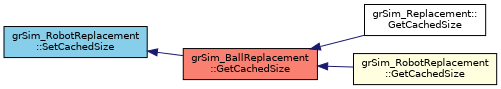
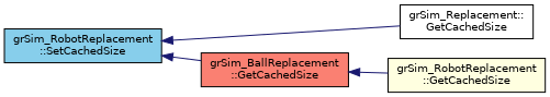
  digraph {
    rankdir=LR
    node [color=black fontname=Helvetica fontsize=10 shape=record style=filled]
    edge [color=midnightblue dir=back fontname=Helvetica fontsize=10 labelfontname=Helvetica labelfontsize=10 style=solid]
    n1 [fillcolor=skyblue fontcolor=black height=0.2 label="grSim_RobotReplacement\l::SetCachedSize" width=0.4]
    n2 [fillcolor=salmon height=0.2 label="grSim_BallReplacement\l::GetCachedSize" width=0.4]
    n3 [fillcolor=white height=0.2 label="grSim_Replacement::\lGetCachedSize" width=0.4]
    n4 [fillcolor=lightyellow height=0.2 label="grSim_RobotReplacement\l::GetCachedSize" width=0.4]
    n1 -> n2
-   n2 -> n3
+   n1 -> n3
    n2 -> n4
  }
